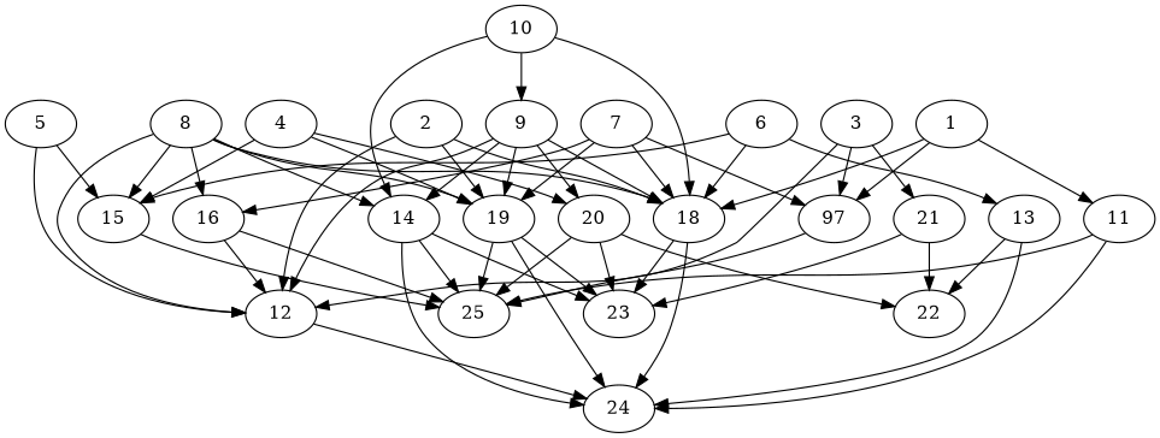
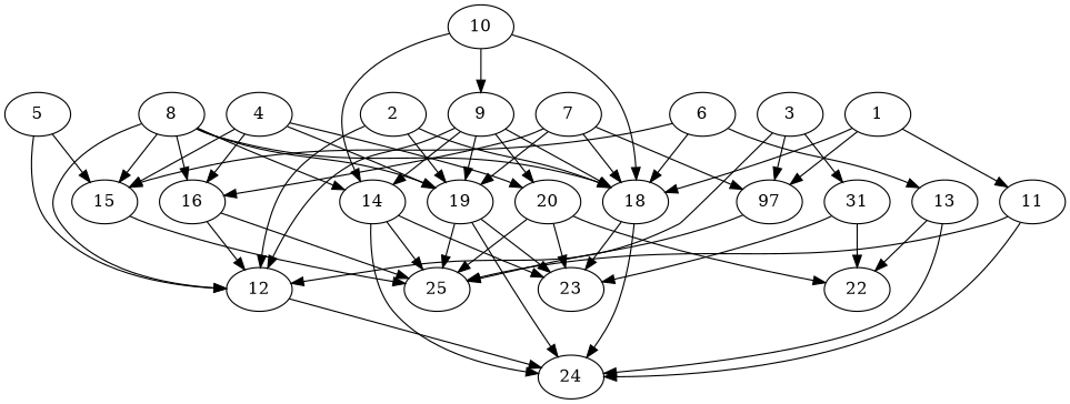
  digraph {
    node [alpha=0.09]
    1 [alpha=0.19 expect_size=28443648]
    11 [alpha=0.06 expect_size=11122688]
    n3 [alpha=0.15 expect_size=31466496 label=97]
    18 [expect_size=8595456]
    24 [expect_size=13518848]
    25 [alpha=0.18 expect_size=23108608]
    23 [alpha=0.14 expect_size=37138432]
    2 [alpha=0.01 expect_size=48515072]
    12 [alpha=0.11 expect_size=7794688]
    19 [expect_size=24165376]
    20 [alpha=0.03 expect_size=11275264]
    22 [expect_size=10072064]
    3 [alpha=0.18 expect_size=12169216]
-   21 [alpha=0.07 expect_size=42433536]
+   21 [alpha=0.07 expect_size=42433536 label=31]
    4 [alpha=0.05 expect_size=28195840]
    15 [alpha=0.16 expect_size=15938560]
    16 [alpha=0.18 expect_size=38642688]
    5 [alpha=0.10 expect_size=37734400]
    6 [alpha=0.17 expect_size=42726400]
    13 [alpha=0.10 expect_size=10020864]
    7 [alpha=0.10 expect_size=27293696]
    8 [alpha=0.07 expect_size=17396736]
    14 [alpha=0.04 expect_size=52244480]
    9 [alpha=0.15 expect_size=30587904]
    10 [alpha=0.13 expect_size=23257088]
    1 -> 11
    1 -> n3
    1 -> 18
    11 -> 24
    11 -> 25
    n3 -> 25
    18 -> 24
    18 -> 23
    2 -> 18
    2 -> 12
    2 -> 19
    12 -> 24
    19 -> 24
    19 -> 25
    19 -> 23
    20 -> 25
    20 -> 23
    20 -> 22
    3 -> n3
    3 -> 12
    3 -> 21
    21 -> 23
    21 -> 22
    4 -> 19
    4 -> 20
    4 -> 15
+   4 -> 16
    15 -> 25
    16 -> 25
    16 -> 12
    5 -> 12
    5 -> 15
    6 -> 18
    6 -> 15
    6 -> 13
    13 -> 24
    13 -> 22
    7 -> n3
    7 -> 18
    7 -> 19
    7 -> 16
    8 -> 18
    8 -> 12
    8 -> 19
    8 -> 15
    8 -> 16
    8 -> 14
    14 -> 24
    14 -> 25
    14 -> 23
    9 -> 18
    9 -> 12
    9 -> 19
    9 -> 20
    9 -> 14
    10 -> 18
    10 -> 14
    10 -> 9
  }
